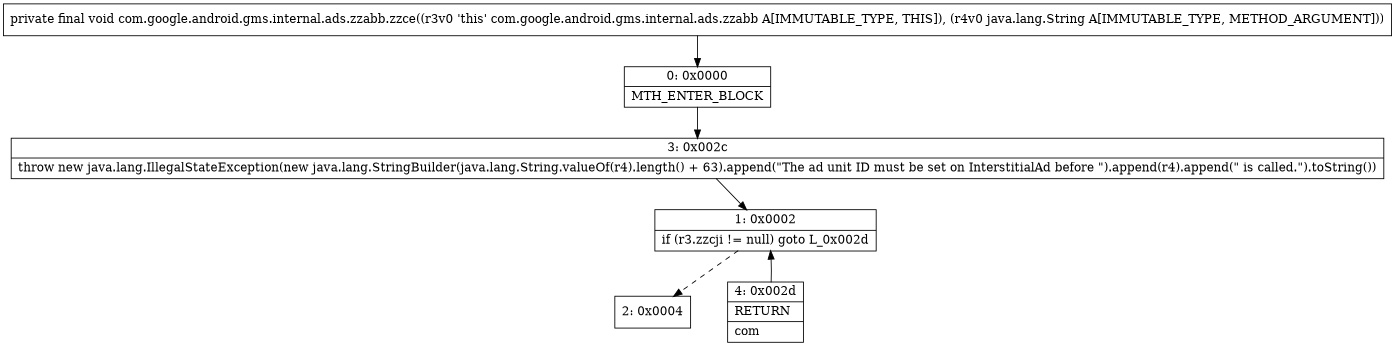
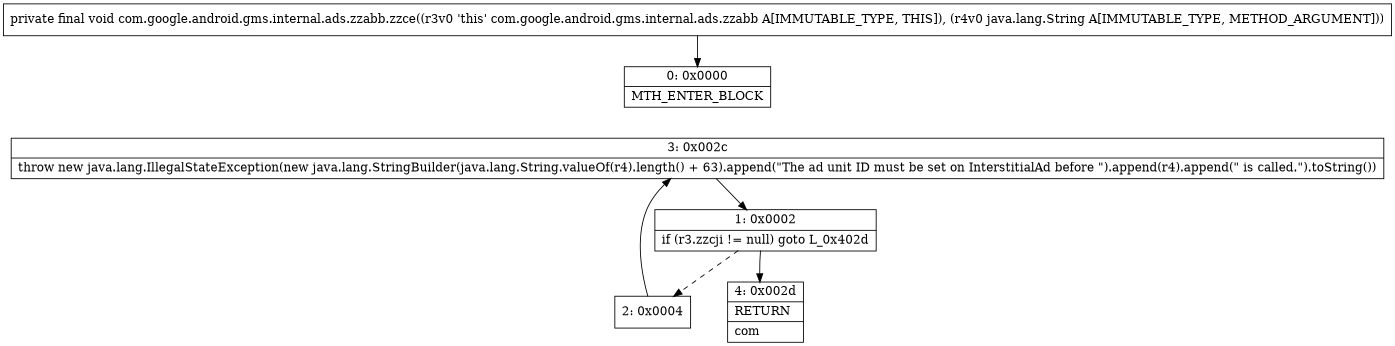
  digraph {
    node [shape=record]
    n1 [label="{0\:\ 0x0000|MTH_ENTER_BLOCK\l}"]
-   n2 [label="{1\:\ 0x0002|if (r3.zzcji != null) goto L_0x002d\l}"]
+   n2 [label="{1\:\ 0x0002|if (r3.zzcji != null) goto L_0x402d\l}"]
    n3 [label="{2\:\ 0x0004}"]
    n4 [label="{4\:\ 0x002d|RETURN\l|com\l}"]
    n5 [label="{3\:\ 0x002c|throw new java.lang.IllegalStateException(new java.lang.StringBuilder(java.lang.String.valueOf(r4).length() + 63).append(\"The ad unit ID must be set on InterstitialAd before \").append(r4).append(\" is called.\").toString())\l}"]
    n6 [label="{private final void com.google.android.gms.internal.ads.zzabb.zzce((r3v0 'this' com.google.android.gms.internal.ads.zzabb A[IMMUTABLE_TYPE, THIS]), (r4v0 java.lang.String A[IMMUTABLE_TYPE, METHOD_ARGUMENT])) }"]
    n2 -> n3 [style=dashed]
-   n4 -> n2
-   n1 -> n5
+   n2 -> n4
+   n3 -> n5
    n5 -> n2
    n6 -> n1
  }
